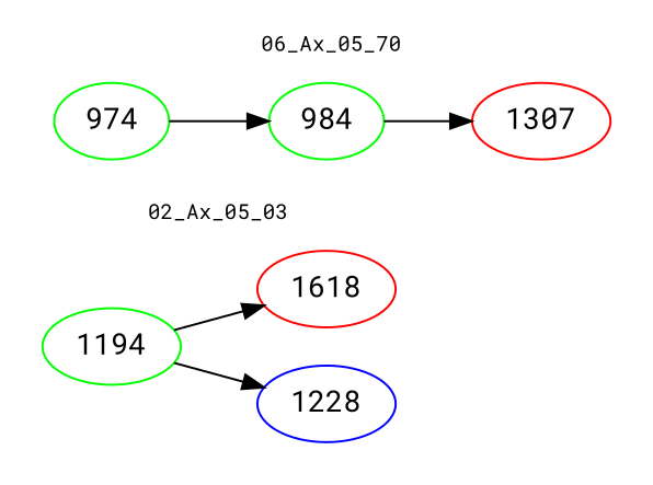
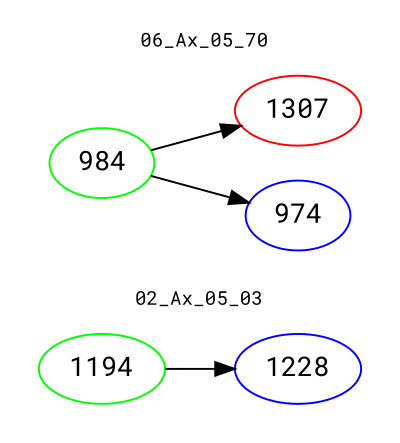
  digraph {
    fontname="Roboto Mono"
    rankdir=LR
    node [color=green fontname="Roboto Mono"]
    edge [color=black fontname="Roboto Mono"]
    n1 [label=1194]
    n2 [color=blue label=1228]
-   n3 [color=red label=1618]
    n4 [label=984]
-   n5 [label=974]
+   n5 [color=blue label=974]
    n6 [color=red label=1307]
    subgraph cluster_1 {
      color=white
      fontsize=10
      label="02_Ax_05_03"
      n1
      n2
-     n3
    }
    subgraph cluster_2 {
      color=white
      fontsize=10
      label="06_Ax_05_70"
      n4
      n5
      n6
    }
    n1 -> n2
-   n1 -> n3
-   n5 -> n4
+   n4 -> n5
    n4 -> n6
  }
